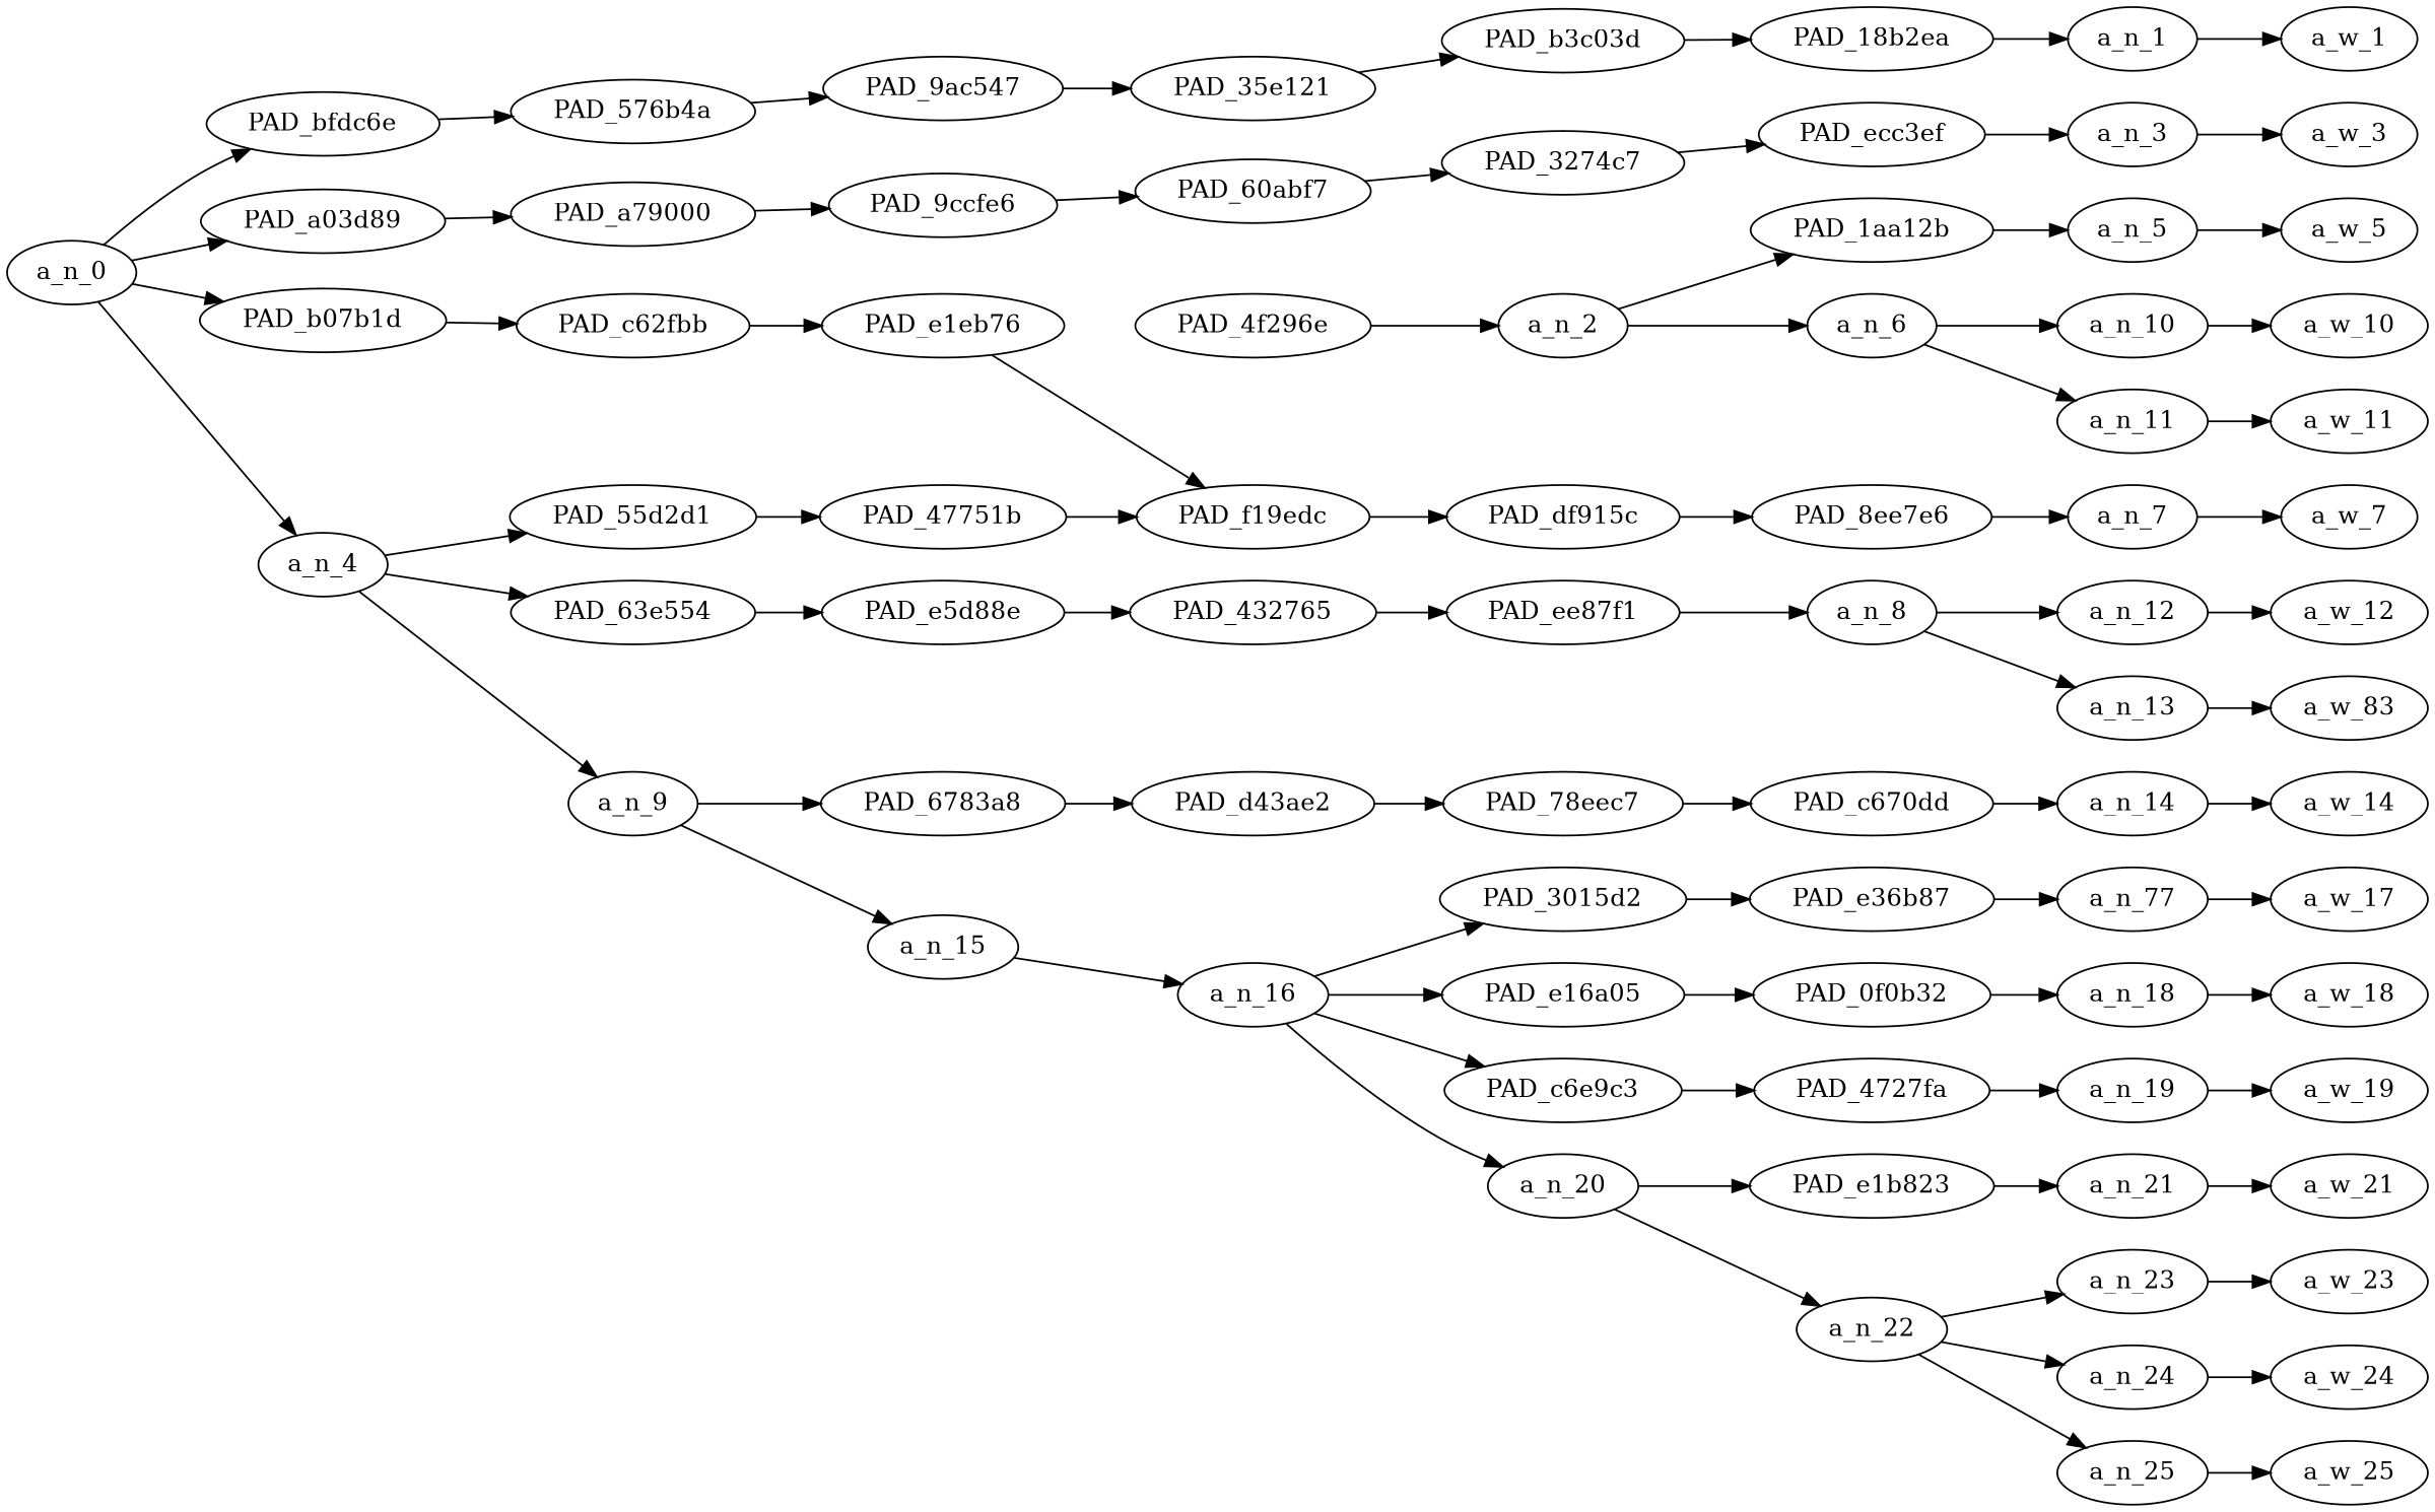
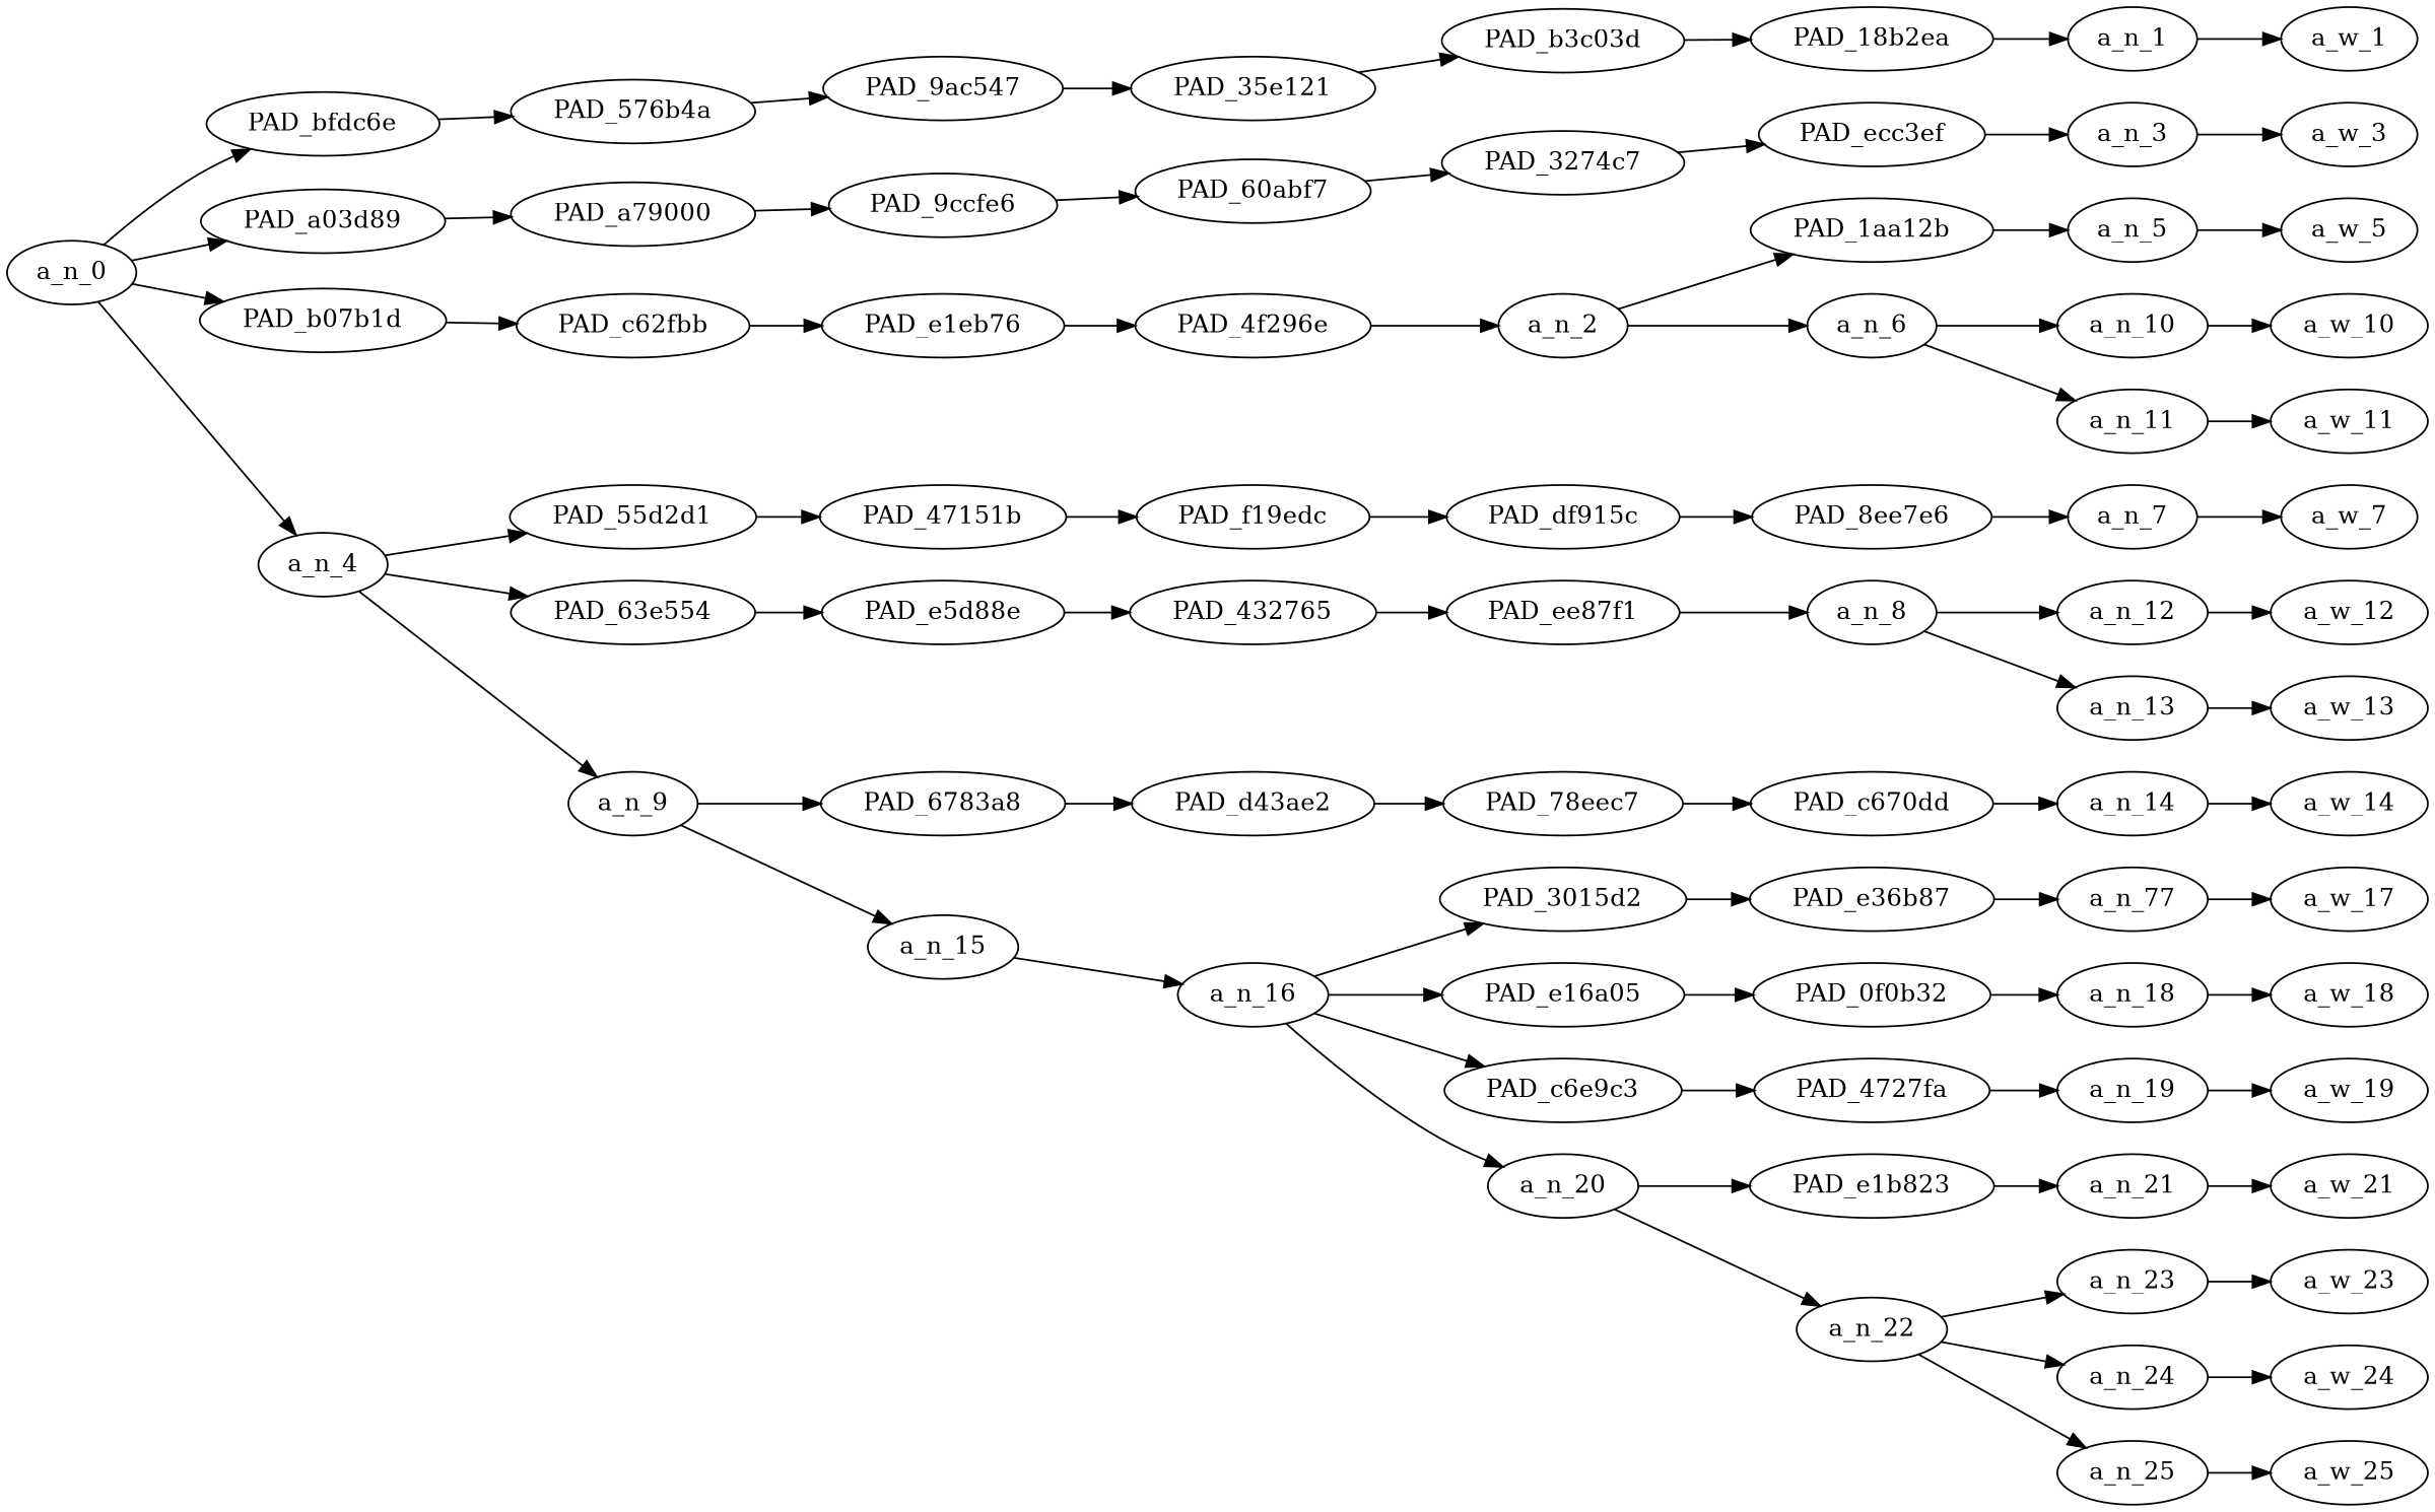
  strict digraph {
    rankdir=LR
    node [div_dir=-1 index=0 level=1 text_span="[0]" value=0.04738444]
    a_n_0 [level=8 text_span="[0, 1, 2, 3, 4, 5, 6, 7, 8, 9, 10, 11, 12, 13, 14, 15]" value=1.00000001]
    PAD_bfdc6e [level=7]
    PAD_a03d89 [index=2 level=7 text_span="[4]" value=0.03303283]
    PAD_b07b1d [index=1 level=7 text_span="[1, 2, 3]" value=0.27802877]
    a_n_4 [index=3 level=7 text_span="[5, 6, 7, 8, 9, 10, 11, 12, 13, 14, 15]" value=0.64141050]
    PAD_576b4a [level=6]
    PAD_a79000 [index=2 level=6 text_span="[4]" value=0.03303283]
    PAD_c62fbb [index=1 level=6 text_span="[1, 2, 3]" value=0.27802877]
    PAD_55d2d1 [index=3 level=6 text_span="[5]" value=0.03580738]
    PAD_63e554 [index=4 level=6 text_span="[6, 7]" value=0.08283552]
    a_n_9 [index=5 level=6 text_span="[8, 9, 10, 11, 12, 13, 14, 15]" value=0.52262675]
    PAD_9ac547 [level=5]
    PAD_9ccfe6 [index=2 level=5 text_span="[4]" value=0.03303283]
    PAD_e1eb76 [index=1 level=5 text_span="[1, 2, 3]" value=0.27802877]
-   PAD_47751b [index=3 level=5 text_span="[5]" value=0.03580738]
+   PAD_47751b [index=3 level=5 text_span="[5]" value=0.03580738 label=PAD_47151b]
    PAD_e5d88e [index=4 level=5 text_span="[6, 7]" value=0.08283552]
    PAD_6783a8 [div_dir=1 index=5 level=5 text_span="[8]" value=0.03832275]
    a_n_15 [index=6 level=5 text_span="[9, 10, 11, 12, 13, 14, 15]" value=0.48422695]
    PAD_35e121 [level=4]
    PAD_b3c03d [level=3]
    PAD_18b2ea [level=2]
    a_n_1
    a_w_1 [div_dir=0 level=0 value=do]
    PAD_60abf7 [index=2 level=4 text_span="[4]" value=0.03303283]
    PAD_3274c7 [index=2 level=3 text_span="[4]" value=0.03303283]
    PAD_ecc3ef [index=3 level=2 text_span="[4]" value=0.03303283]
    a_n_3 [index=4 text_span="[4]" value=0.03303283]
    a_w_3 [div_dir=0 index=4 level=0 text_span="[4]" value=ever]
    PAD_4f296e [index=1 level=4 text_span="[1, 2, 3]" value=0.27802877]
    a_n_2 [index=1 level=3 text_span="[1, 2, 3]" value=0.27802877]
    PAD_1aa12b [div_dir=1 index=1 level=2 text_span="[1]" value=0.20250942]
    a_n_6 [index=2 level=2 text_span="[2, 3]" value=0.07550002]
    a_n_5 [div_dir=1 index=1 text_span="[1]" value=0.20250942]
    a_n_10 [index=2 text_span="[2]" value=0.04144591]
    a_n_11 [div_dir=1 index=3 text_span="[3]" value=0.03396385]
    a_w_5 [div_dir=0 index=1 level=0 text_span="[1]" value=asians]
    a_w_10 [div_dir=0 index=2 level=0 text_span="[2]" value=like]
    a_w_11 [div_dir=0 index=3 level=0 text_span="[3]" value=you]
    PAD_f19edc [index=3 level=4 text_span="[5]" value=0.03580738]
    PAD_432765 [index=4 level=4 text_span="[6, 7]" value=0.08283552]
    PAD_d43ae2 [div_dir=1 index=5 level=4 text_span="[8]" value=0.03832275]
    a_n_16 [index=6 level=4 text_span="[9, 10, 11, 12, 13, 14, 15]" value=0.48414288]
    PAD_df915c [index=3 level=3 text_span="[5]" value=0.03580738]
    PAD_8ee7e6 [index=4 level=2 text_span="[5]" value=0.03580738]
    a_n_7 [index=5 text_span="[5]" value=0.03580738]
    a_w_7 [div_dir=0 index=5 level=0 text_span="[5]" value=feel]
    PAD_ee87f1 [index=4 level=3 text_span="[6, 7]" value=0.08283552]
    a_n_8 [index=5 level=2 text_span="[6, 7]" value=0.08283552]
    a_n_12 [index=6 text_span="[6]" value=0.02635160]
    a_n_13 [index=7 text_span="[7]" value=0.05631727]
    a_w_12 [div_dir=0 index=6 level=0 text_span="[6]" value=any]
-   a_w_13 [div_dir=0 index=7 level=0 text_span="[7]" value=shame label=a_w_83]
+   a_w_13 [div_dir=0 index=7 level=0 text_span="[7]" value=shame]
    PAD_78eec7 [div_dir=1 index=5 level=3 text_span="[8]" value=0.03832275]
    PAD_3015d2 [index=6 level=3 text_span="[9]" value=0.12643141]
    PAD_e16a05 [div_dir=1 index=7 level=3 text_span="[10]" value=0.07408461]
    PAD_c6e9c3 [div_dir=1 index=8 level=3 text_span="[11]" value=0.08365676]
    a_n_20 [index=9 level=3 text_span="[12, 13, 14, 15]" value=0.19988603]
    PAD_c670dd [div_dir=1 index=6 level=2 text_span="[8]" value=0.03832275]
    a_n_14 [div_dir=1 index=8 text_span="[8]" value=0.03832275]
    a_w_14 [div_dir=0 index=8 level=0 text_span="[8]" value=for]
    PAD_e36b87 [index=7 level=2 text_span="[9]" value=0.12643141]
    PAD_0f0b32 [div_dir=1 index=8 level=2 text_span="[10]" value=0.07408461]
    PAD_4727fa [div_dir=1 index=9 level=2 text_span="[11]" value=0.08365676]
    PAD_e1b823 [div_dir=1 index=10 level=2 text_span="[12]" value=0.03001145]
    a_n_22 [index=11 level=2 text_span="[13, 14, 15]" value=0.16970151]
    n66 [index=9 label=a_n_77 text_span="[9]" value=0.12643141]
    a_n_18 [div_dir=1 index=10 text_span="[10]" value=0.07408461]
    a_n_19 [div_dir=1 index=11 text_span="[11]" value=0.08365676]
    a_n_21 [div_dir=1 index=12 text_span="[12]" value=0.03001145]
    a_n_23 [div_dir=1 index=13 text_span="[13]" value=0.02724654]
    a_n_24 [div_dir=1 index=14 text_span="[14]" value=0.06059364]
    a_n_25 [index=15 text_span="[15]" value=0.08163651]
    a_w_17 [div_dir=0 index=9 level=0 text_span="[9]" value=invading]
    a_w_18 [div_dir=0 index=10 level=0 text_span="[10]" value=us]
    a_w_19 [div_dir=0 index=11 level=0 text_span="[11]" value=universities]
    a_w_21 [div_dir=0 index=12 level=0 text_span="[12]" value=in]
    a_w_23 [div_dir=0 index=13 level=0 text_span="[13]" value=such]
    a_w_24 [div_dir=0 index=14 level=0 text_span="[14]" value=overwhelming]
    a_w_25 [div_dir=0 index=15 level=0 text_span="[15]" value=numbers]
    a_n_0 -> PAD_bfdc6e
    a_n_0 -> PAD_a03d89
    a_n_0 -> PAD_b07b1d
    a_n_0 -> a_n_4
    PAD_bfdc6e -> PAD_576b4a
    PAD_a03d89 -> PAD_a79000
    PAD_b07b1d -> PAD_c62fbb
    a_n_4 -> PAD_55d2d1
    a_n_4 -> PAD_63e554
    a_n_4 -> a_n_9
    PAD_576b4a -> PAD_9ac547
    PAD_a79000 -> PAD_9ccfe6
    PAD_c62fbb -> PAD_e1eb76
    PAD_55d2d1 -> PAD_47751b
    PAD_63e554 -> PAD_e5d88e
    a_n_9 -> PAD_6783a8
    a_n_9 -> a_n_15
    PAD_9ac547 -> PAD_35e121
    PAD_9ccfe6 -> PAD_60abf7
-   PAD_e1eb76 -> PAD_f19edc
+   PAD_e1eb76 -> PAD_4f296e
    PAD_47751b -> PAD_f19edc
    PAD_e5d88e -> PAD_432765
    PAD_6783a8 -> PAD_d43ae2
    a_n_15 -> a_n_16
    PAD_35e121 -> PAD_b3c03d
    PAD_b3c03d -> PAD_18b2ea
    PAD_18b2ea -> a_n_1
    a_n_1 -> a_w_1
    PAD_60abf7 -> PAD_3274c7
    PAD_3274c7 -> PAD_ecc3ef
    PAD_ecc3ef -> a_n_3
    a_n_3 -> a_w_3
    PAD_4f296e -> a_n_2
    a_n_2 -> PAD_1aa12b
    a_n_2 -> a_n_6
    PAD_1aa12b -> a_n_5
    a_n_6 -> a_n_10
    a_n_6 -> a_n_11
    a_n_5 -> a_w_5
    a_n_10 -> a_w_10
    a_n_11 -> a_w_11
    PAD_f19edc -> PAD_df915c
    PAD_432765 -> PAD_ee87f1
    PAD_d43ae2 -> PAD_78eec7
    a_n_16 -> PAD_3015d2
    a_n_16 -> PAD_e16a05
    a_n_16 -> PAD_c6e9c3
    a_n_16 -> a_n_20
    PAD_df915c -> PAD_8ee7e6
    PAD_8ee7e6 -> a_n_7
    a_n_7 -> a_w_7
    PAD_ee87f1 -> a_n_8
    a_n_8 -> a_n_12
    a_n_8 -> a_n_13
    a_n_12 -> a_w_12
    a_n_13 -> a_w_13
    PAD_78eec7 -> PAD_c670dd
    PAD_3015d2 -> PAD_e36b87
    PAD_e16a05 -> PAD_0f0b32
    PAD_c6e9c3 -> PAD_4727fa
    a_n_20 -> PAD_e1b823
    a_n_20 -> a_n_22
    PAD_c670dd -> a_n_14
    a_n_14 -> a_w_14
    PAD_e36b87 -> n66
    PAD_0f0b32 -> a_n_18
    PAD_4727fa -> a_n_19
    PAD_e1b823 -> a_n_21
    a_n_22 -> a_n_23
    a_n_22 -> a_n_24
    a_n_22 -> a_n_25
    n66 -> a_w_17
    a_n_18 -> a_w_18
    a_n_19 -> a_w_19
    a_n_21 -> a_w_21
    a_n_23 -> a_w_23
    a_n_24 -> a_w_24
    a_n_25 -> a_w_25
  }
